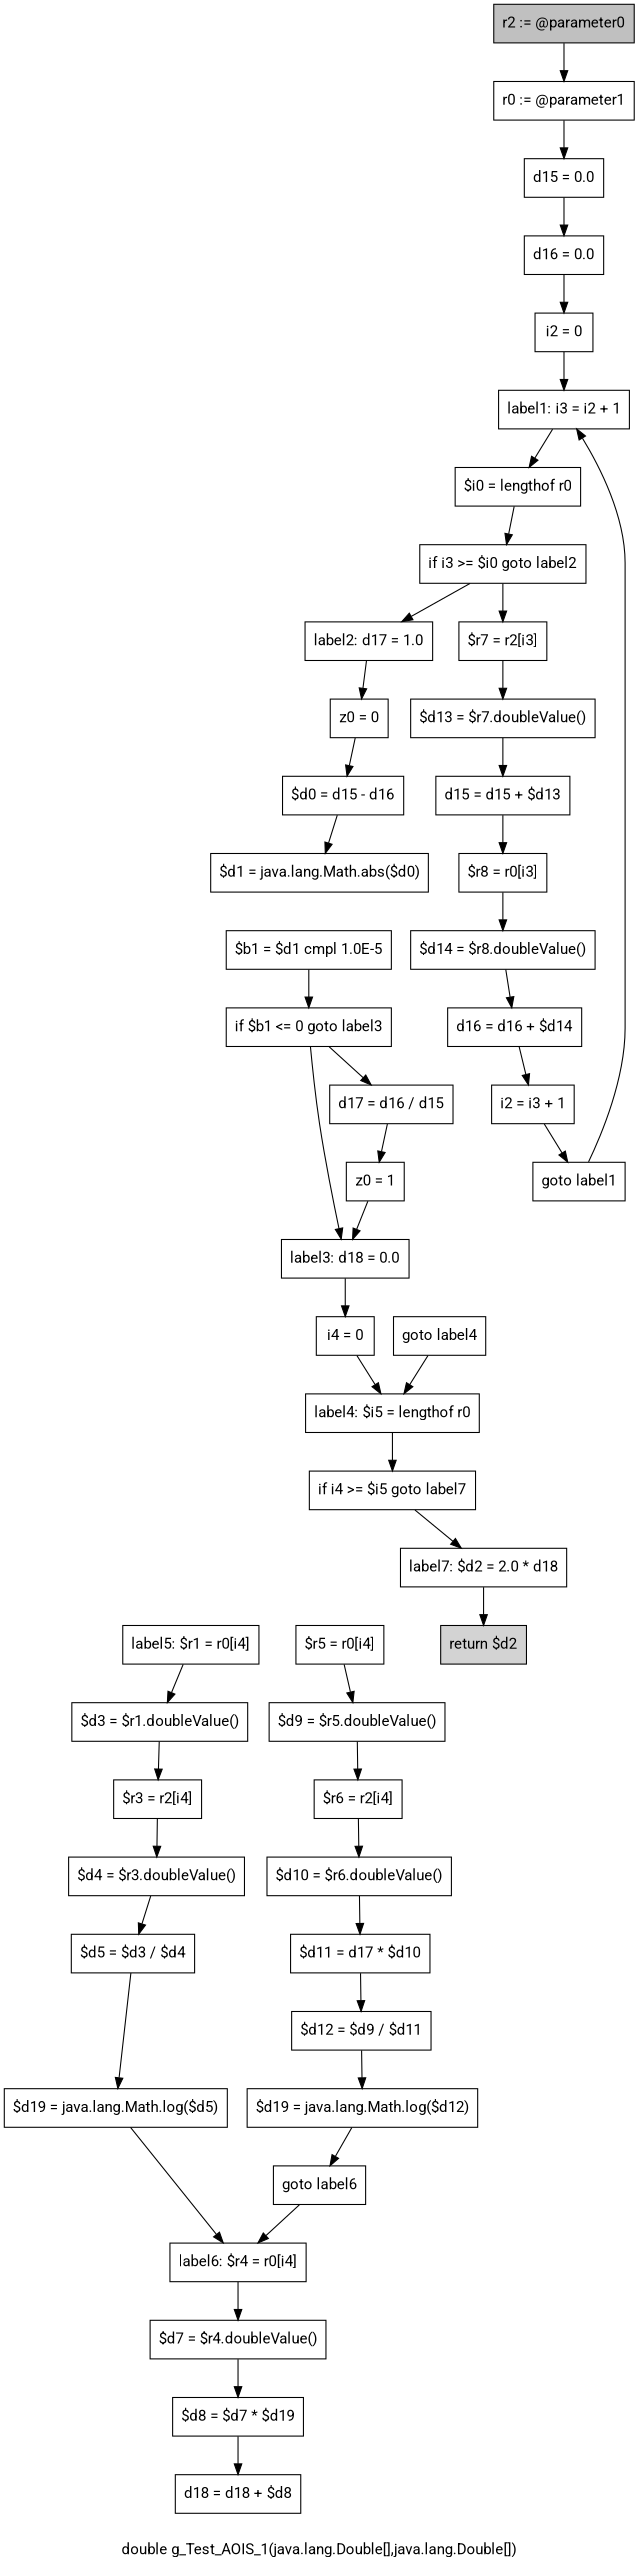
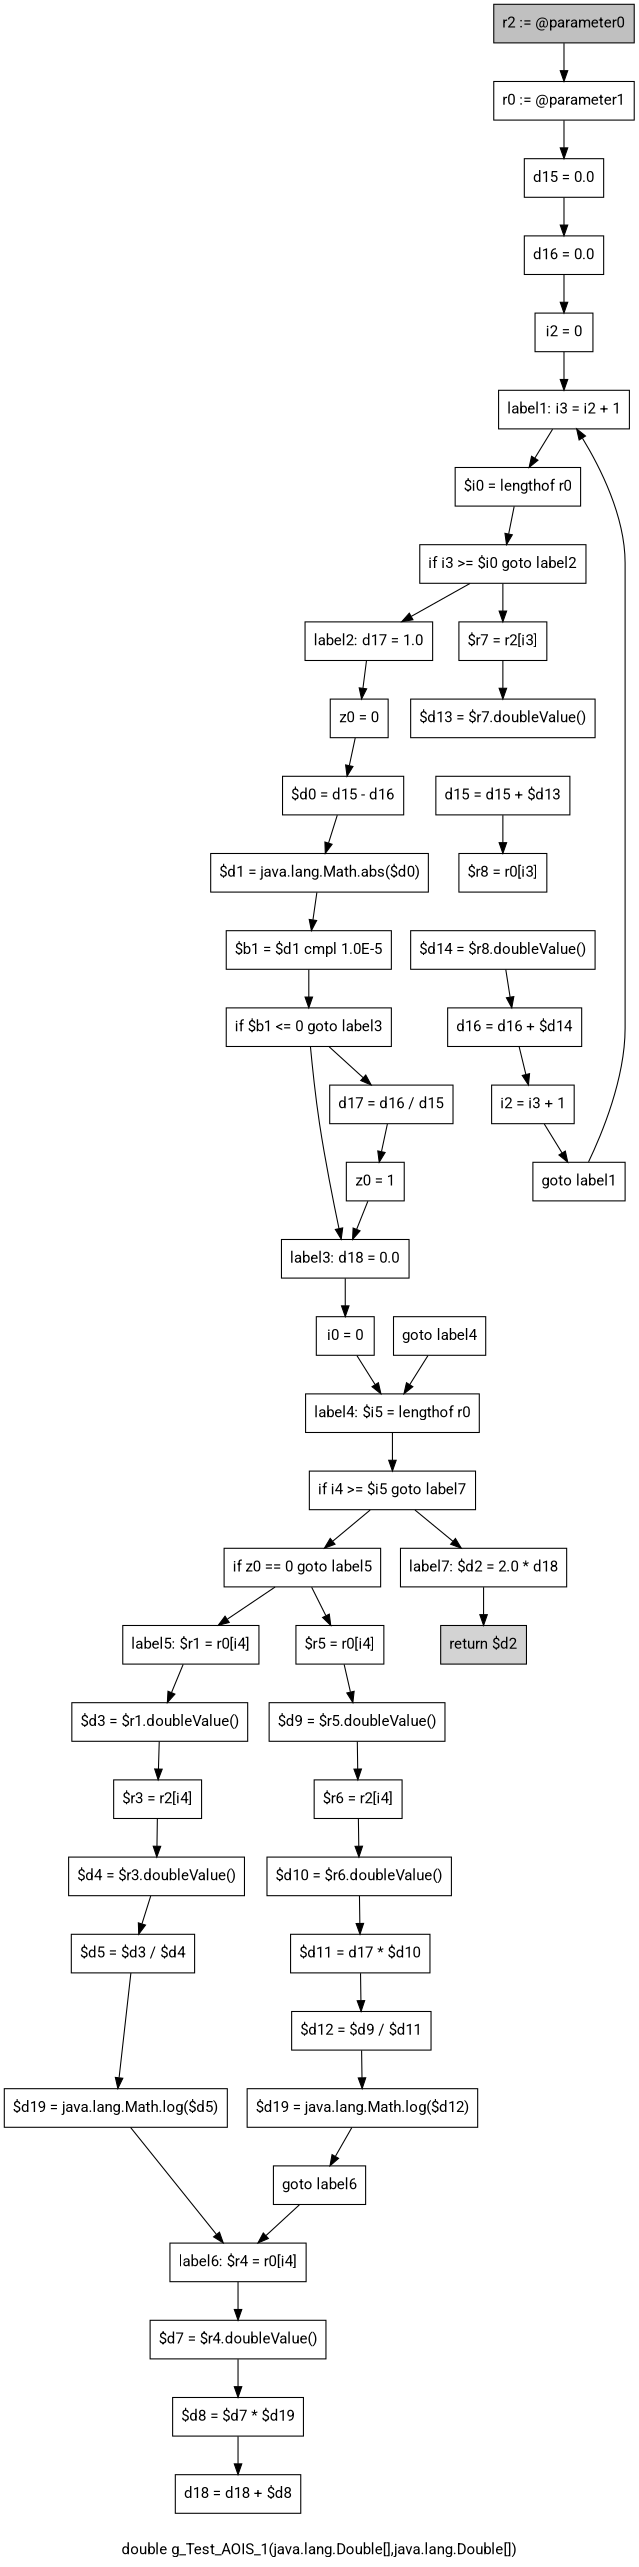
  digraph {
    fontname=Roboto
    label="double g_Test_AOIS_1(java.lang.Double[],java.lang.Double[])"
    node [fontname=Roboto shape=box]
    edge [fontname=Roboto]
    n1 [fillcolor=gray label="r2 := @parameter0" style=filled]
    n2 [label="r0 := @parameter1"]
    n3 [label="d15 = 0.0"]
    n4 [label="d16 = 0.0"]
    n5 [label="i2 = 0"]
    n6 [label="label1: i3 = i2 + 1"]
    n7 [label="$i0 = lengthof r0"]
    n8 [label="if i3 >= $i0 goto label2"]
    n9 [label="$r7 = r2[i3]"]
    n10 [label="label2: d17 = 1.0"]
    n11 [label="$d13 = $r7.doubleValue()"]
    n12 [label="z0 = 0"]
    n13 [label="d15 = d15 + $d13"]
    n14 [label="$d0 = d15 - d16"]
    n15 [label="$r8 = r0[i3]"]
    n16 [label="$d14 = $r8.doubleValue()"]
    n17 [label="d16 = d16 + $d14"]
    n18 [label="i2 = i3 + 1"]
    n19 [label="goto label1"]
    n20 [label="$d1 = java.lang.Math.abs($d0)"]
    n21 [label="$b1 = $d1 cmpl 1.0E-5"]
    n22 [label="if $b1 <= 0 goto label3"]
    n23 [label="d17 = d16 / d15"]
    n24 [label="label3: d18 = 0.0"]
    n25 [label="z0 = 1"]
-   n26 [label="i4 = 0"]
+   n26 [label="i0 = 0"]
    n27 [label="label4: $i5 = lengthof r0"]
    n28 [label="if i4 >= $i5 goto label7"]
+   n29 [label="if z0 == 0 goto label5"]
    n30 [label="label7: $d2 = 2.0 * d18"]
    n31 [label="$r5 = r0[i4]"]
    n32 [label="label5: $r1 = r0[i4]"]
    n33 [fillcolor=lightgray label="return $d2" style=filled]
    n34 [label="$d9 = $r5.doubleValue()"]
    n35 [label="$d3 = $r1.doubleValue()"]
    n36 [label="$r6 = r2[i4]"]
    n37 [label="$r3 = r2[i4]"]
    n38 [label="$d10 = $r6.doubleValue()"]
    n39 [label="$d11 = d17 * $d10"]
    n40 [label="$d12 = $d9 / $d11"]
    n41 [label="$d19 = java.lang.Math.log($d12)"]
    n42 [label="goto label6"]
    n43 [label="label6: $r4 = r0[i4]"]
    n44 [label="$d7 = $r4.doubleValue()"]
    n45 [label="$d8 = $d7 * $d19"]
    n46 [label="$d4 = $r3.doubleValue()"]
    n47 [label="$d5 = $d3 / $d4"]
    n48 [label="$d19 = java.lang.Math.log($d5)"]
    n49 [label="d18 = d18 + $d8"]
    n50 [label="goto label4"]
    n1 -> n2
    n2 -> n3
    n3 -> n4
    n4 -> n5
    n5 -> n6
    n6 -> n7
    n7 -> n8
    n8 -> n9
    n8 -> n10
    n9 -> n11
    n10 -> n12
-   n11 -> n13
    n12 -> n14
    n13 -> n15
    n14 -> n20
-   n15 -> n16
    n16 -> n17
    n17 -> n18
    n18 -> n19
    n19 -> n6
+   n20 -> n21
    n21 -> n22
    n22 -> n23
    n22 -> n24
    n23 -> n25
    n24 -> n26
    n25 -> n24
    n26 -> n27
    n27 -> n28
+   n28 -> n29
    n28 -> n30
+   n29 -> n31
+   n29 -> n32
    n30 -> n33
    n31 -> n34
    n32 -> n35
    n34 -> n36
    n35 -> n37
    n36 -> n38
    n37 -> n46
    n38 -> n39
    n39 -> n40
    n40 -> n41
    n41 -> n42
    n42 -> n43
    n43 -> n44
    n44 -> n45
    n45 -> n49
    n46 -> n47
    n47 -> n48
    n48 -> n43
    n50 -> n27
  }
